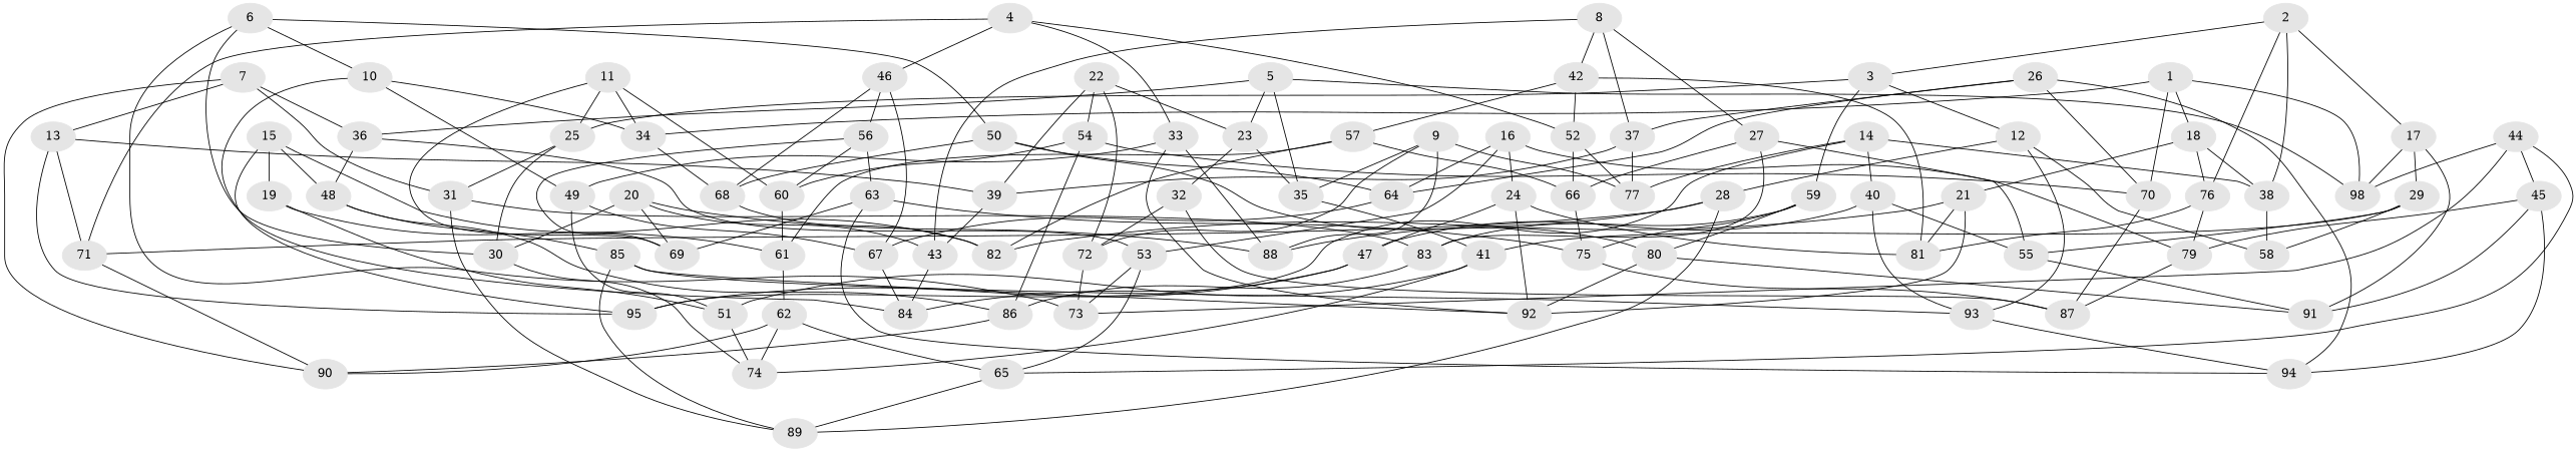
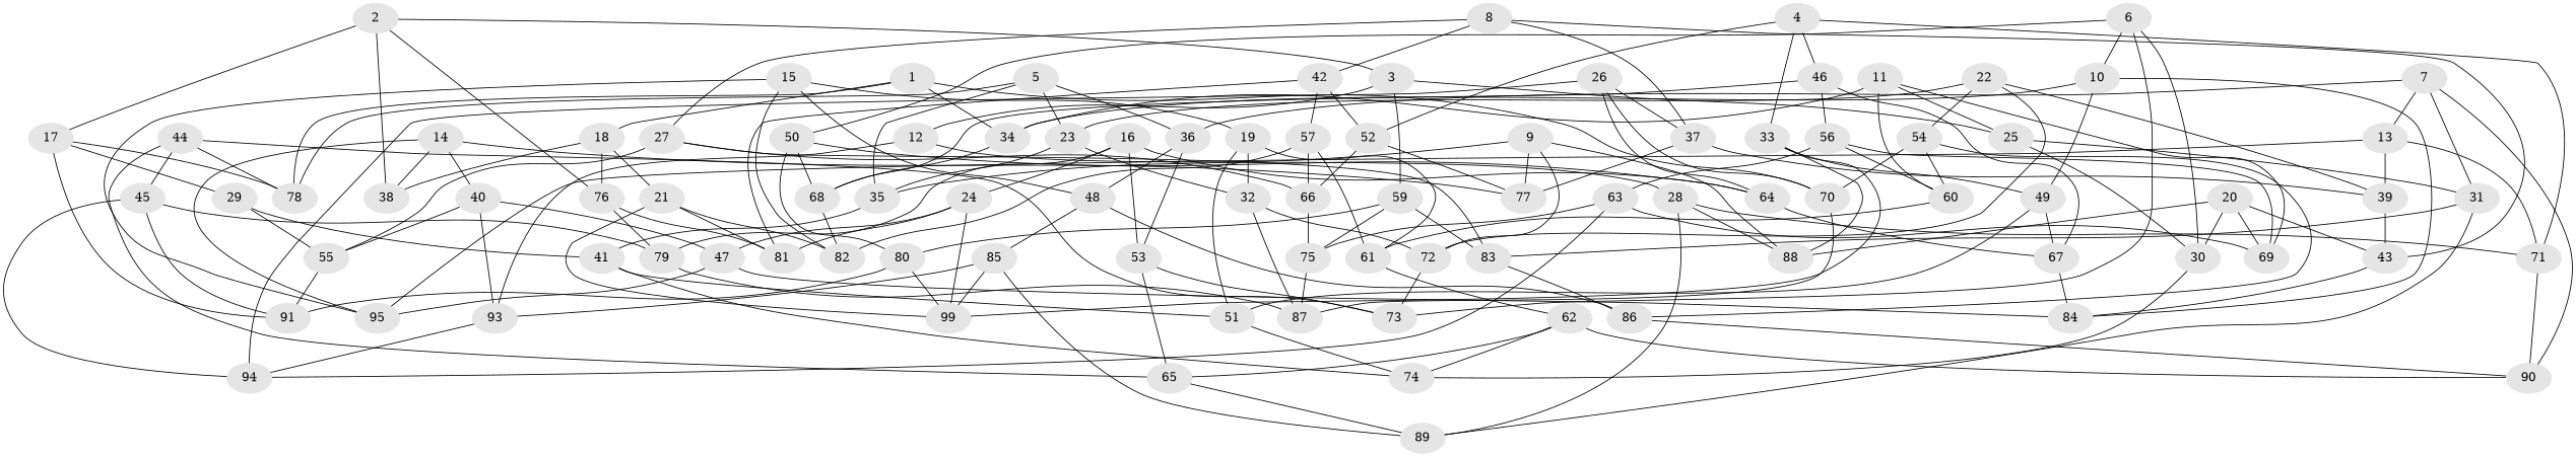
  graph {
    node [color=gray90 style=filled]
    1
    18
    34
    70
-   78 [label=98]
+   78
    38
    76
    21
    68
    87
    2
    3
    17
    12
    25
    59
    29
    91
-   58
    79
    81
    28
    93
    30
    31
    83
    80
    75
    4
    33
    46
    52
    71
    88
    49
-   92
+   92 [label=99]
    56
    67
    77
    66
    90
    5
    23
    35
    36
    32
    41
    48
    53
    6
    10
    50
    73
    84
    74
    64
    7
    13
    39
    95
    89
    8
    27
    37
    42
    43
    55
    57
    9
    72
    51
    11
    60
    69
    61
    94
    14
    40
    47
    15
    19
    82
    85
    86
    16
    24
    65
    62
    20
    22
    54
    26
    44
    45
    63
    1 -- 18
    1 -- 34
    1 -- 70
    1 -- 78
    18 -- 38
    18 -- 76
    18 -- 21
    34 -- 68
    70 -- 87
-   38 -- 58
    76 -- 79
    76 -- 81
    21 -- 81
    21 -- 92
    21 -- 82
    68 -- 82
    2 -- 38
    2 -- 76
    2 -- 3
    2 -- 17
    3 -- 12
    3 -- 25
    3 -- 59
    17 -- 78
    17 -- 29
    17 -- 91
-   12 -- 58
    12 -- 28
    12 -- 93
    25 -- 30
    25 -- 31
    59 -- 83
    59 -- 80
    59 -- 75
-   29 -- 58
    29 -- 41
    29 -- 55
    79 -- 87
    28 -- 71
    28 -- 88
    28 -- 89
    93 -- 94
    30 -- 74
    31 -- 83
    31 -- 89
    83 -- 86
    80 -- 91
    80 -- 92
    75 -- 87
    4 -- 33
    4 -- 46
    4 -- 52
    4 -- 71
    33 -- 88
    33 -- 49
    33 -- 92
    46 -- 68
    46 -- 56
    46 -- 67
    52 -- 77
    52 -- 66
    71 -- 90
    49 -- 67
    49 -- 51
    56 -- 60
    56 -- 69
    56 -- 63
    67 -- 84
    66 -- 75
    5 -- 78
    5 -- 23
    5 -- 35
    5 -- 36
    23 -- 35
    23 -- 32
    35 -- 41
    36 -- 48
    36 -- 53
    32 -- 87
    32 -- 72
    41 -- 74
    41 -- 51
    48 -- 85
    48 -- 86
    53 -- 73
    53 -- 65
    6 -- 30
    6 -- 10
    6 -- 50
    6 -- 73
    10 -- 34
    10 -- 49
    10 -- 84
    50 -- 68
    50 -- 80
    50 -- 64
    64 -- 67
    7 -- 31
    7 -- 90
    7 -- 36
    7 -- 13
    13 -- 71
    13 -- 39
    13 -- 95
    39 -- 43
    8 -- 27
    8 -- 37
    8 -- 42
    8 -- 43
    27 -- 83
    27 -- 66
    27 -- 55
    37 -- 77
    37 -- 39
    42 -- 81
    42 -- 52
    42 -- 57
    43 -- 84
    55 -- 91
    57 -- 66
    57 -- 61
    57 -- 82
    9 -- 88
    9 -- 77
    9 -- 35
    9 -- 72
    72 -- 73
    51 -- 74
    11 -- 34
    11 -- 25
    11 -- 60
    11 -- 69
    60 -- 61
    61 -- 62
    14 -- 38
    14 -- 77
    14 -- 95
    14 -- 40
    40 -- 93
    40 -- 55
    40 -- 47
    47 -- 84
    47 -- 95
    15 -- 48
    15 -- 95
    15 -- 19
    15 -- 82
+   19 -- 32
    19 -- 51
    19 -- 61
    85 -- 93
    85 -- 92
    85 -- 89
    86 -- 90
    16 -- 79
    16 -- 53
    16 -- 64
    16 -- 24
    24 -- 81
    24 -- 92
    24 -- 47
    65 -- 89
    62 -- 90
    62 -- 74
    62 -- 65
    20 -- 30
    20 -- 88
    20 -- 43
    20 -- 69
    22 -- 23
    22 -- 39
    22 -- 72
    22 -- 54
    54 -- 70
    54 -- 60
    54 -- 86
    26 -- 70
    26 -- 64
    26 -- 37
    26 -- 94
    44 -- 78
    44 -- 73
    44 -- 65
    44 -- 45
    45 -- 91
    45 -- 79
    45 -- 94
    63 -- 75
    63 -- 69
    63 -- 94
  }
